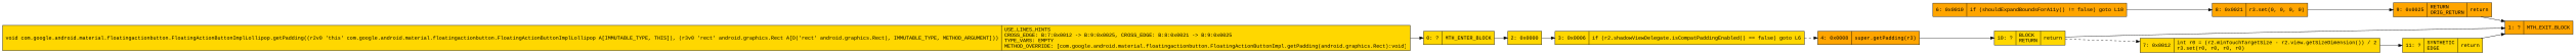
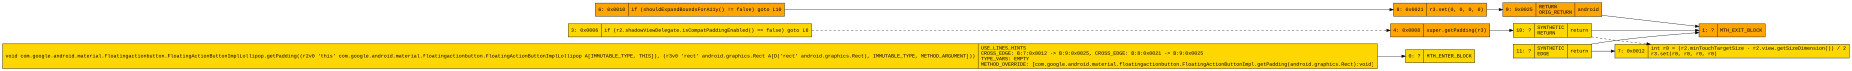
  digraph {
    fontname="Liberation Mono"
    rankdir=LR
    node [fillcolor=gold fontname="Liberation Mono" shape=record style=filled]
    edge [fontname="Liberation Mono"]
    n1 [label="{0\:\ ?|MTH_ENTER_BLOCK\l}"]
-   n2 [label="{2\:\ 0x0000}"]
    n3 [label="{3\:\ 0x0006|if (r2.shadowViewDelegate.isCompatPaddingEnabled() == false) goto L6\l}"]
    n4 [fillcolor=orange label="{4\:\ 0x0008|super.getPadding(r3)\l}"]
-   n5 [label="{10\:\ ?|BLOCK\lRETURN\l|return\l}"]
+   n5 [label="{10\:\ ?|SYNTHETIC\lRETURN\l|return\l}"]
    n6 [fillcolor=orange label="{1\:\ ?|MTH_EXIT_BLOCK\l}"]
    n7 [label="{7\:\ 0x0012|int r0 = (r2.minTouchTargetSize \- r2.view.getSizeDimension()) \/ 2\lr3.set(r0, r0, r0, r0)\l}"]
    n8 [fillcolor=orange label="{6\:\ 0x0010|if (shouldExpandBoundsForA11y() != false) goto L10\l}"]
    n9 [fillcolor=orange label="{8\:\ 0x0021|r3.set(0, 0, 0, 0)\l}"]
    n10 [label="{11\:\ ?|SYNTHETIC\lEDGE\l|return\l}"]
-   n11 [fillcolor=orange label="{9\:\ 0x0025|RETURN\lORIG_RETURN\l|return\l}"]
+   n11 [fillcolor=orange label="{9\:\ 0x0025|RETURN\lORIG_RETURN\l|android\l}"]
    n12 [label="{void com.google.android.material.floatingactionbutton.FloatingActionButtonImplLollipop.getPadding((r2v0 'this' com.google.android.material.floatingactionbutton.FloatingActionButtonImplLollipop A[IMMUTABLE_TYPE, THIS]), (r3v0 'rect' android.graphics.Rect A[D('rect' android.graphics.Rect), IMMUTABLE_TYPE, METHOD_ARGUMENT]))  | USE_LINES_HINTS\lCROSS_EDGE: B:7:0x0012 \-\> B:9:0x0025, CROSS_EDGE: B:8:0x0021 \-\> B:9:0x0025\lTYPE_VARS: EMPTY\lMETHOD_OVERRIDE: [com.google.android.material.floatingactionbutton.FloatingActionButtonImpl.getPadding(android.graphics.Rect):void]\l}"]
-   n1 -> n2
-   n2 -> n3
    n3 -> n4 [style=dashed]
    n4 -> n5
    n5 -> n6
    n5 -> n7 [style=dashed]
-   n7 -> n10
+   n10 -> n7
    n8 -> n9
    n9 -> n11
    n10 -> n6
    n11 -> n6
    n12 -> n1
  }
